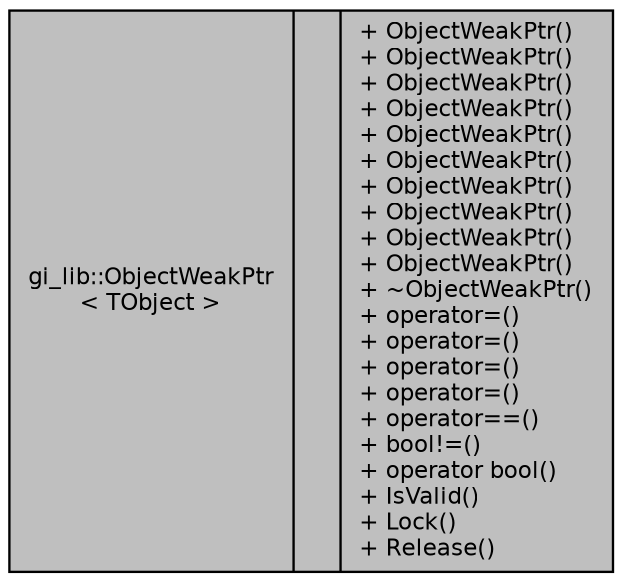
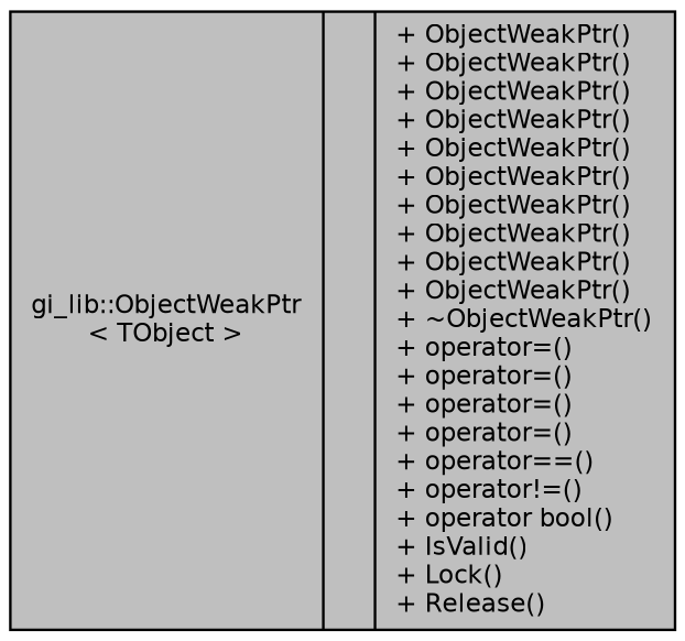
  digraph {
    rankdir=LR
-   n1 [color=black fillcolor=grey75 fontcolor=black fontname=Helvetica fontsize=10 height=0.2 label="{gi_lib::ObjectWeakPtr\l\< TObject \>\n||+ ObjectWeakPtr()\l+ ObjectWeakPtr()\l+ ObjectWeakPtr()\l+ ObjectWeakPtr()\l+ ObjectWeakPtr()\l+ ObjectWeakPtr()\l+ ObjectWeakPtr()\l+ ObjectWeakPtr()\l+ ObjectWeakPtr()\l+ ObjectWeakPtr()\l+ ~ObjectWeakPtr()\l+ operator=()\l+ operator=()\l+ operator=()\l+ operator=()\l+ operator==()\l+ bool!=()\l+ operator bool()\l+ IsValid()\l+ Lock()\l+ Release()\l}" shape=record style=filled width=0.4]
+   n1 [color=black fillcolor=grey75 fontcolor=black fontname=Helvetica fontsize=10 height=0.2 label="{gi_lib::ObjectWeakPtr\l\< TObject \>\n||+ ObjectWeakPtr()\l+ ObjectWeakPtr()\l+ ObjectWeakPtr()\l+ ObjectWeakPtr()\l+ ObjectWeakPtr()\l+ ObjectWeakPtr()\l+ ObjectWeakPtr()\l+ ObjectWeakPtr()\l+ ObjectWeakPtr()\l+ ObjectWeakPtr()\l+ ~ObjectWeakPtr()\l+ operator=()\l+ operator=()\l+ operator=()\l+ operator=()\l+ operator==()\l+ operator!=()\l+ operator bool()\l+ IsValid()\l+ Lock()\l+ Release()\l}" shape=record style=filled width=0.4]
  }
